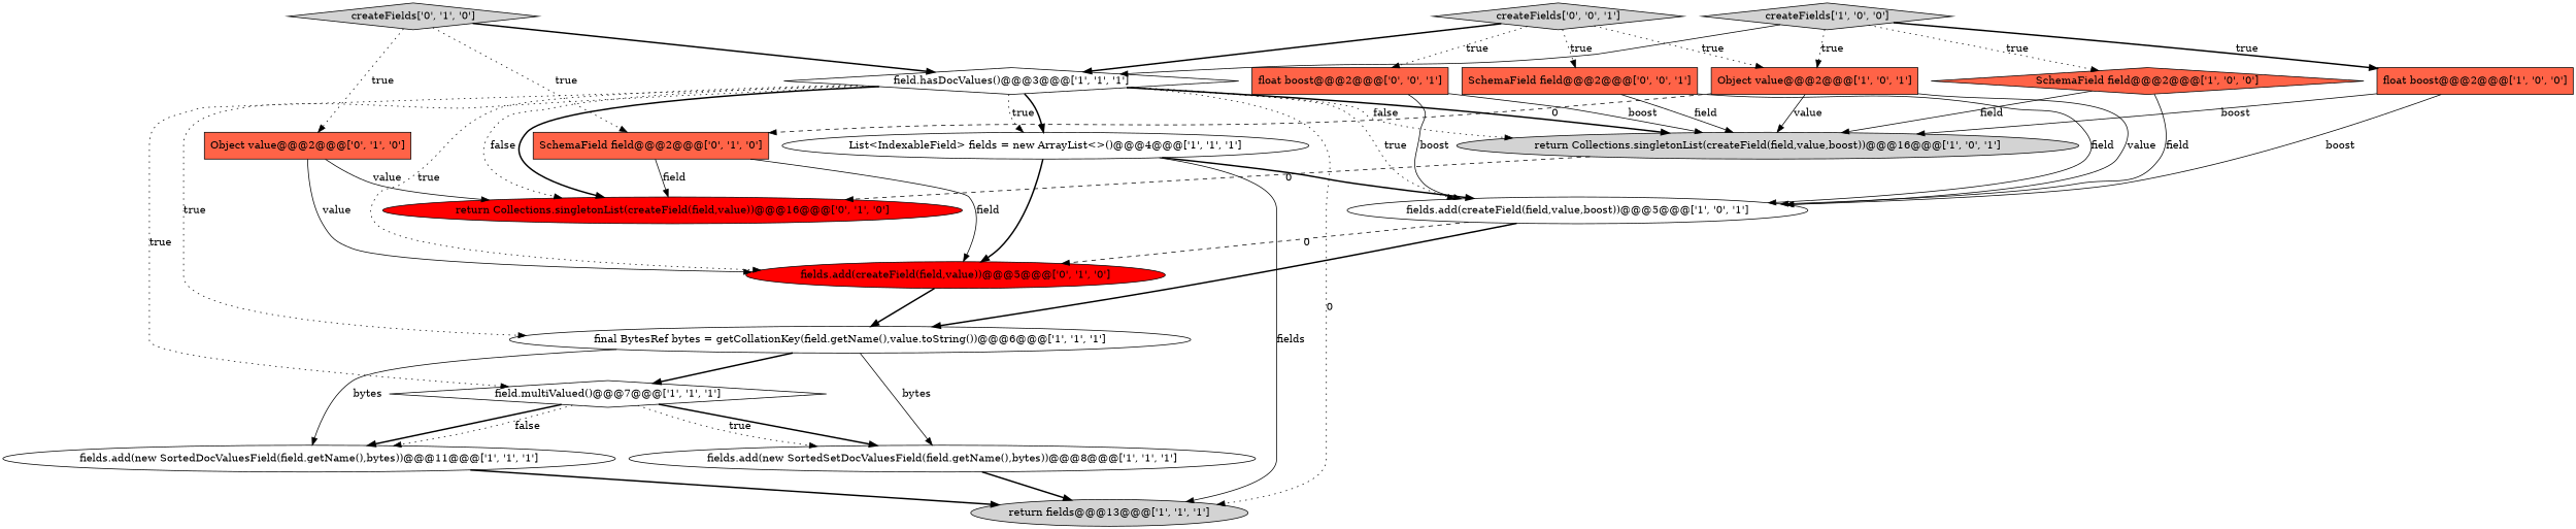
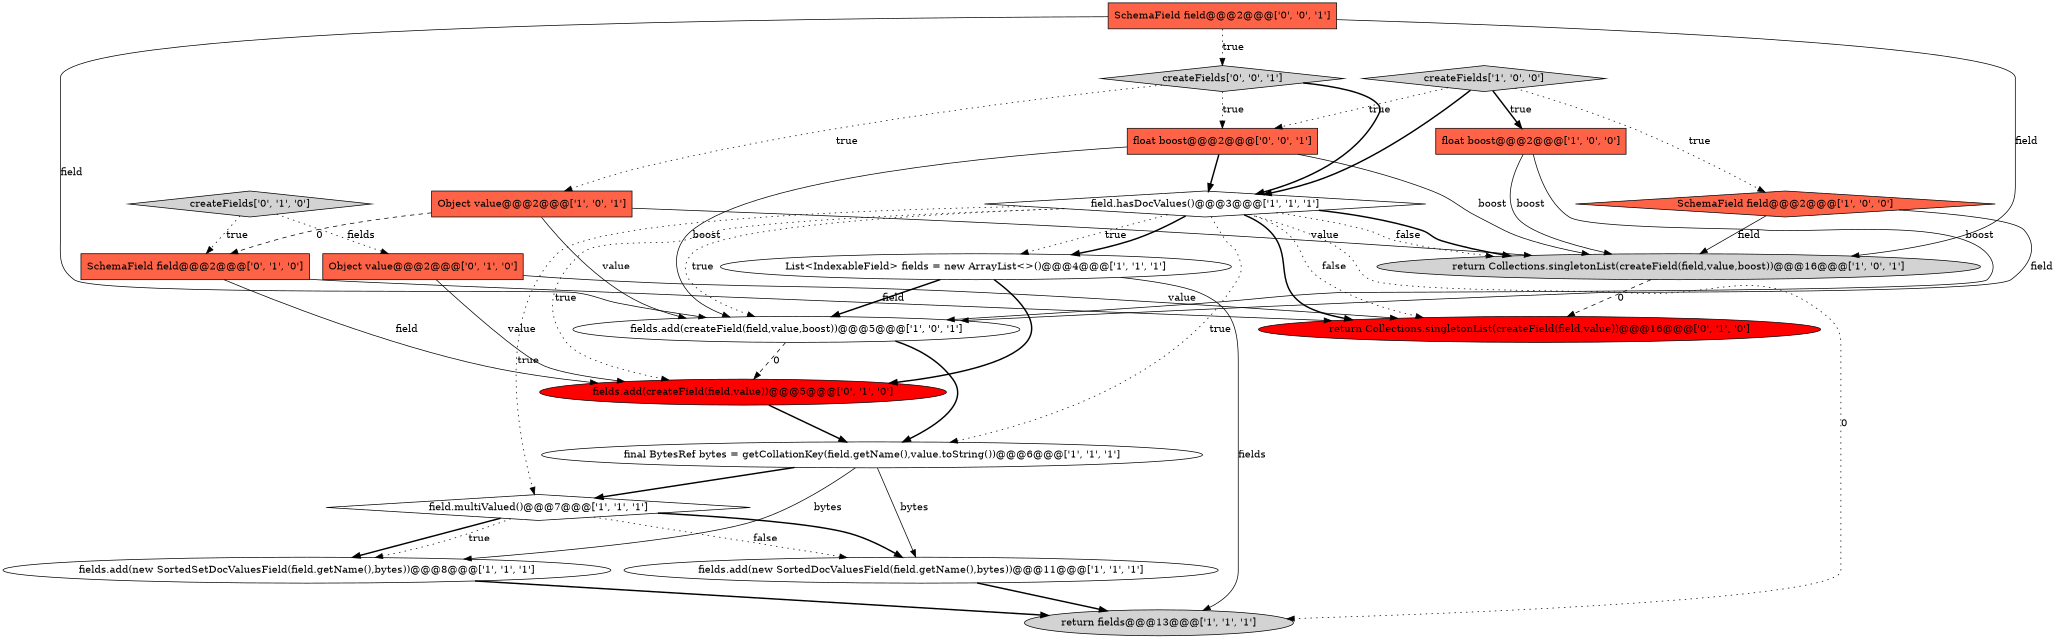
  digraph {
    node [fillcolor=tomato shape=ellipse style=filled]
    edge [style=solid]
    n1 [label="float boost@@@2@@@['1', '0', '0']" shape=box]
    n2 [fillcolor=lightgray label="return Collections.singletonList(createField(field,value,boost))@@@16@@@['1', '0', '1']"]
    n3 [fillcolor=white label="fields.add(createField(field,value,boost))@@@5@@@['1', '0', '1']"]
    n4 [fillcolor=red label="return Collections.singletonList(createField(field,value))@@@16@@@['0', '1', '0']"]
    n5 [fillcolor=white label="final BytesRef bytes = getCollationKey(field.getName(),value.toString())@@@6@@@['1', '1', '1']"]
    n6 [fillcolor=red label="fields.add(createField(field,value))@@@5@@@['0', '1', '0']"]
    n7 [fillcolor=lightgray label="createFields['0', '0', '1']" shape=diamond]
    n8 [fillcolor=white label="field.hasDocValues()@@@3@@@['1', '1', '1']" shape=diamond]
    n9 [label="SchemaField field@@@2@@@['0', '0', '1']" shape=box]
    n10 [label="Object value@@@2@@@['1', '0', '1']" shape=box]
    n11 [label="float boost@@@2@@@['0', '0', '1']" shape=box]
    n12 [fillcolor=lightgray label="return fields@@@13@@@['1', '1', '1']"]
    n13 [fillcolor=white label="field.multiValued()@@@7@@@['1', '1', '1']" shape=diamond]
    n14 [fillcolor=white label="List<IndexableField> fields = new ArrayList<>()@@@4@@@['1', '1', '1']"]
    n15 [label="SchemaField field@@@2@@@['0', '1', '0']" shape=box]
    n16 [fillcolor=white label="fields.add(new SortedSetDocValuesField(field.getName(),bytes))@@@8@@@['1', '1', '1']"]
    n17 [fillcolor=white label="fields.add(new SortedDocValuesField(field.getName(),bytes))@@@11@@@['1', '1', '1']"]
    n18 [label="Object value@@@2@@@['0', '1', '0']" shape=box]
    n19 [fillcolor=lightgray label="createFields['1', '0', '0']" shape=diamond]
    n20 [label="SchemaField field@@@2@@@['1', '0', '0']" shape=diamond]
    n21 [fillcolor=lightgray label="createFields['0', '1', '0']" shape=diamond]
    n1 -> n2 [label=boost]
    n1 -> n3 [label=boost]
    n2 -> n4 [label=0 style=dashed]
    n3 -> n5 [style=bold]
    n3 -> n6 [label=0 style=dashed]
    n5 -> n13 [style=bold]
    n5 -> n16 [label=bytes]
    n5 -> n17 [label=bytes]
    n6 -> n5 [style=bold]
    n7 -> n8 [style=bold]
-   n7 -> n9 [label=true style=dotted]
+   n9 -> n7 [label=true style=dotted]
    n7 -> n10 [label=true style=dotted]
    n7 -> n11 [label=true style=dotted]
    n8 -> n2 [label=false style=dotted]
    n8 -> n2 [style=bold]
    n8 -> n3 [label=true style=dotted]
    n8 -> n4 [style=bold]
    n8 -> n4 [label=false style=dotted]
    n8 -> n5 [label=true style=dotted]
    n8 -> n6 [label=true style=dotted]
    n8 -> n12 [label=0 style=dotted]
    n8 -> n13 [label=true style=dotted]
    n8 -> n14 [label=true style=dotted]
    n8 -> n14 [style=bold]
    n9 -> n2 [label=field]
    n9 -> n3 [label=field]
    n10 -> n2 [label=value]
    n10 -> n3 [label=value]
    n10 -> n15 [label=0 style=dashed]
    n11 -> n2 [label=boost]
    n11 -> n3 [label=boost]
    n13 -> n16 [style=bold]
    n13 -> n16 [label=true style=dotted]
    n13 -> n17 [style=bold]
    n13 -> n17 [label=false style=dotted]
    n14 -> n3 [style=bold]
    n14 -> n6 [style=bold]
    n14 -> n12 [label=fields]
    n15 -> n4 [label=field]
    n15 -> n6 [label=field]
    n16 -> n12 [style=bold]
    n17 -> n12 [style=bold]
    n18 -> n4 [label=value]
    n18 -> n6 [label=value]
    n19 -> n1 [label=true style=bold]
-   n19 -> n8
-   n19 -> n10 [label=true style=dotted]
+   n19 -> n8 [style=bold]
+   n19 -> n11 [label=true style=dotted]
    n19 -> n20 [label=true style=dotted]
    n20 -> n2 [label=field]
    n20 -> n3 [label=field]
-   n21 -> n8 [style=bold]
+   n11 -> n8 [style=bold]
    n21 -> n15 [label=true style=dotted]
-   n21 -> n18 [label=true style=dotted]
+   n21 -> n18 [label=fields style=dotted]
  }
